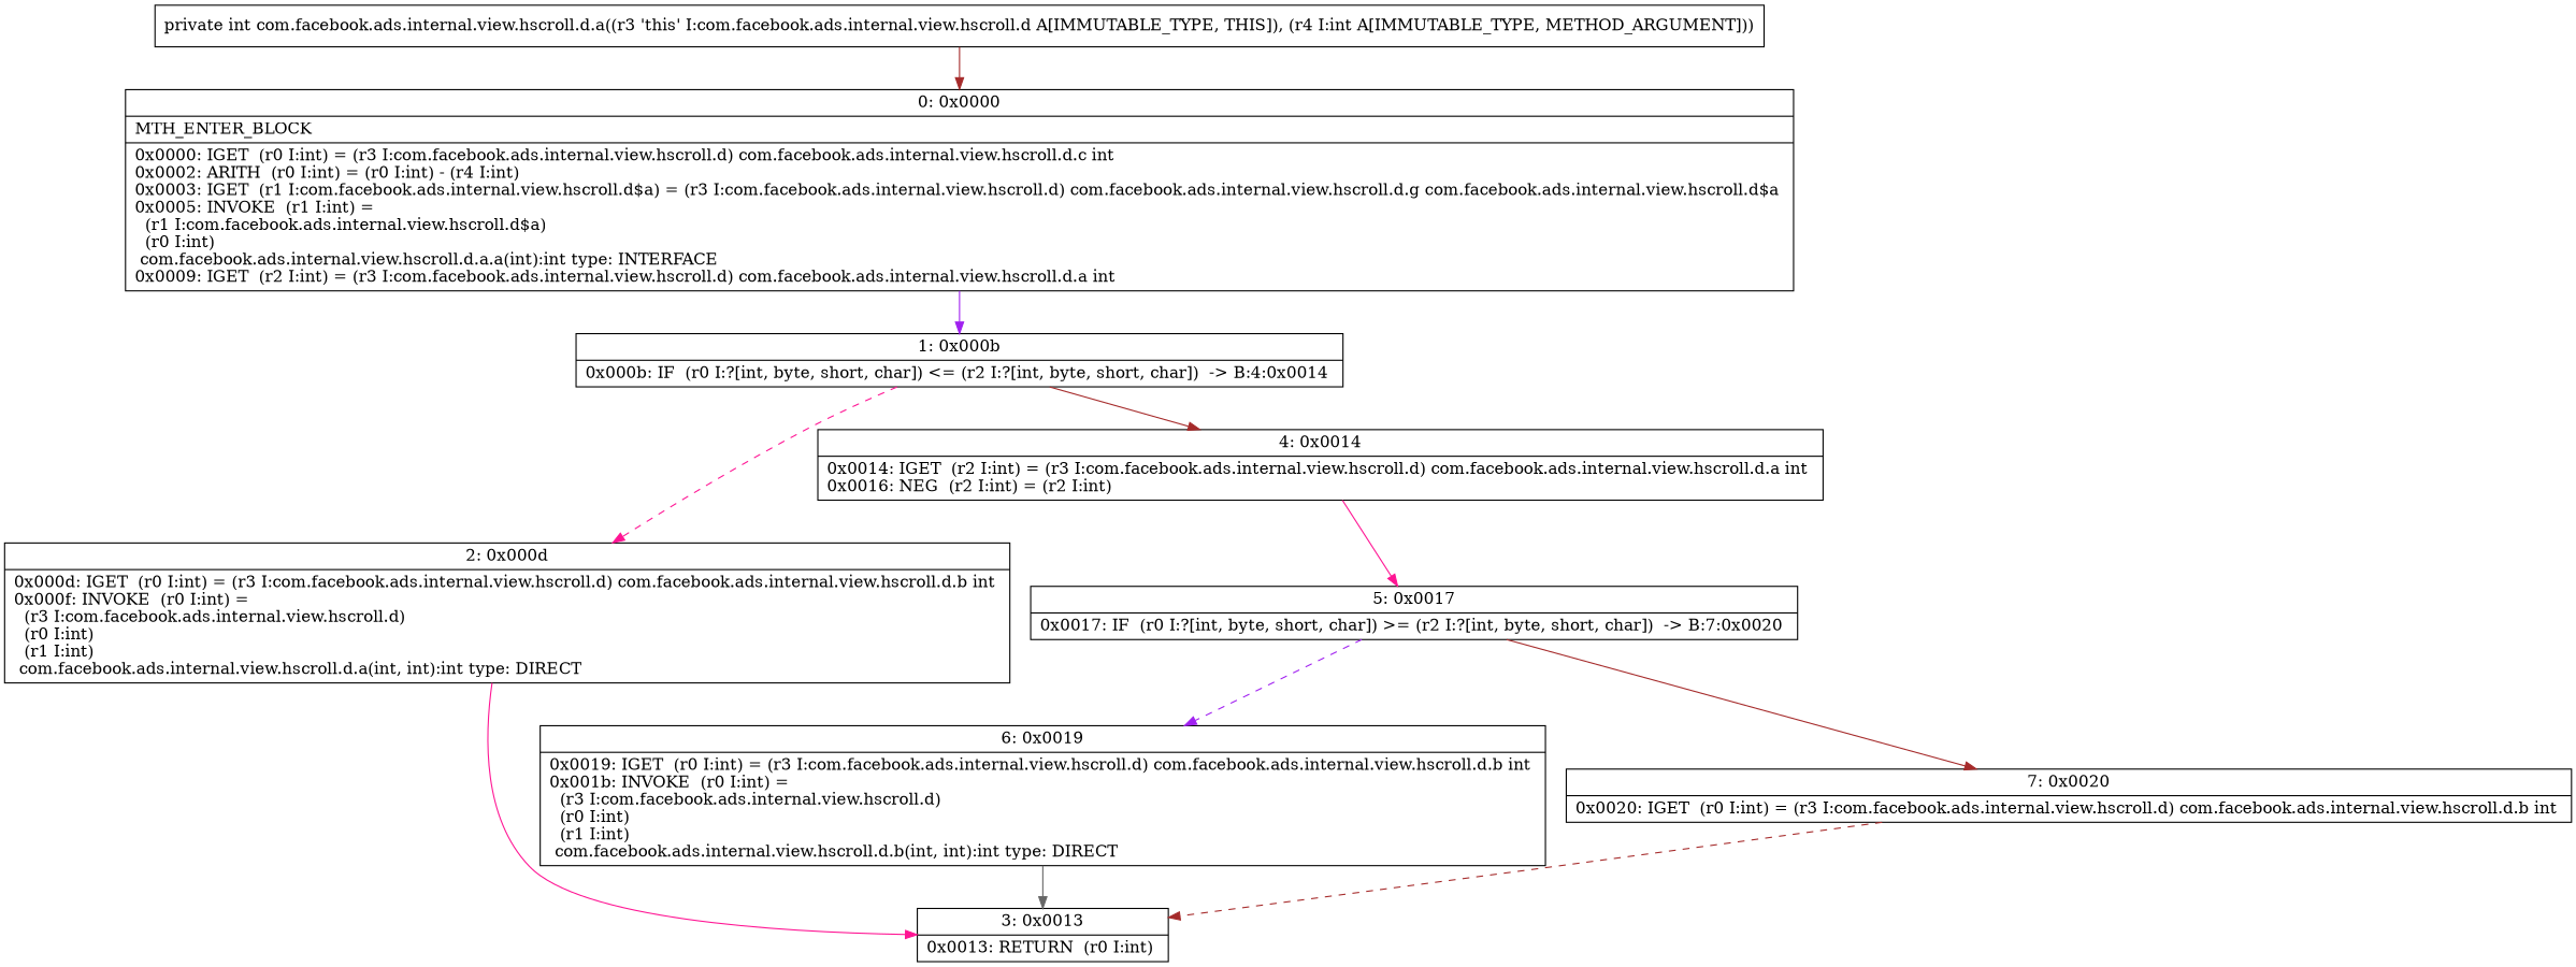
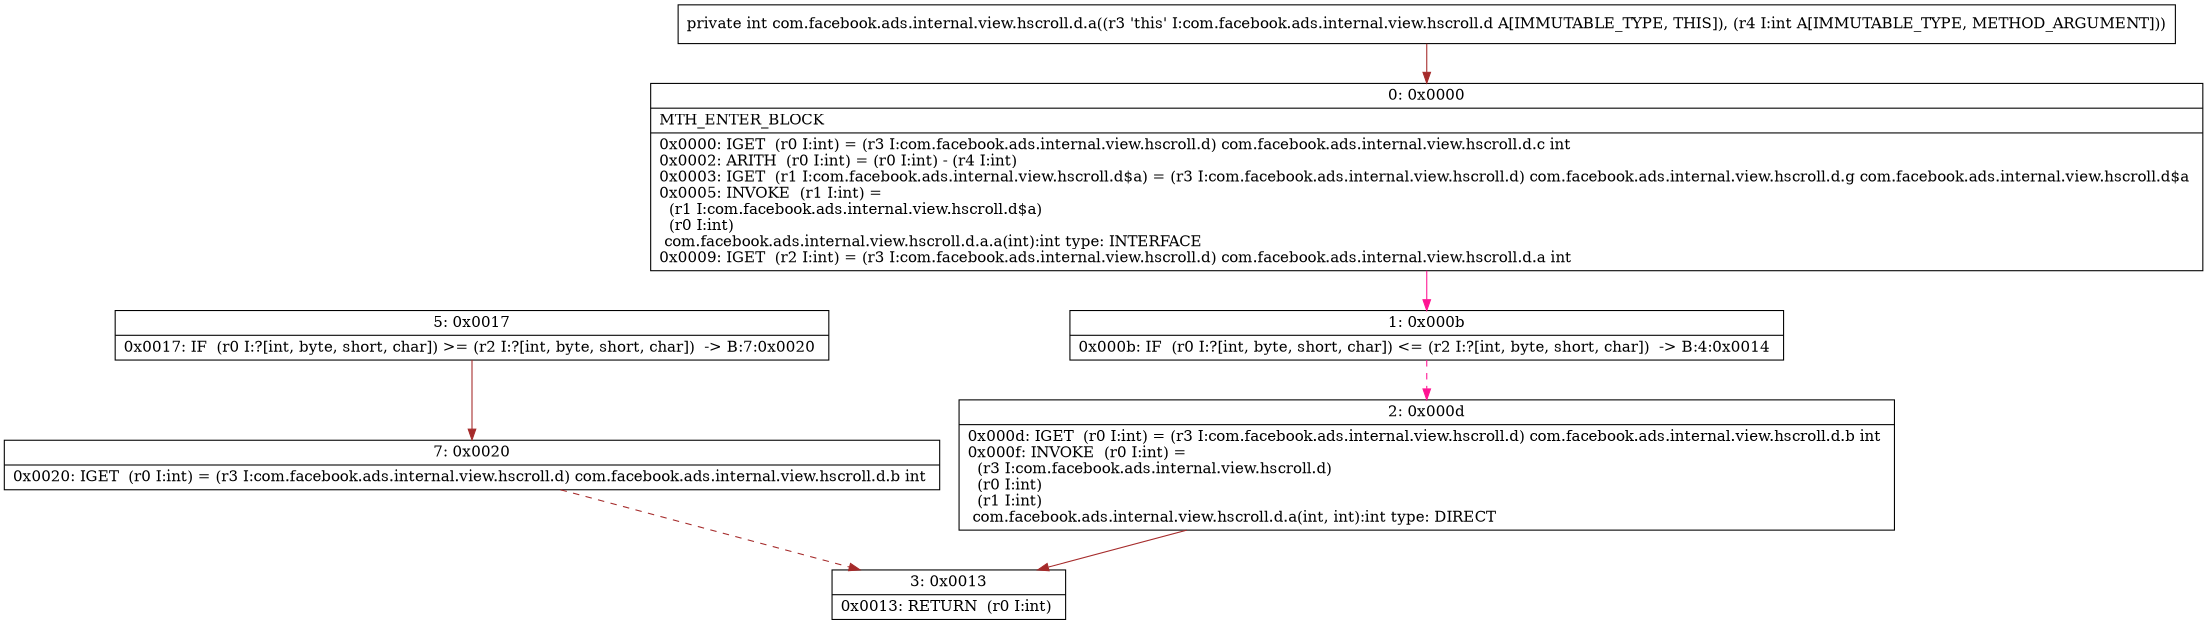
  digraph {
    node [shape=record]
    edge [color=brown]
    n1 [label="{0\:\ 0x0000|MTH_ENTER_BLOCK\l|0x0000: IGET  (r0 I:int) = (r3 I:com.facebook.ads.internal.view.hscroll.d) com.facebook.ads.internal.view.hscroll.d.c int \l0x0002: ARITH  (r0 I:int) = (r0 I:int) \- (r4 I:int) \l0x0003: IGET  (r1 I:com.facebook.ads.internal.view.hscroll.d$a) = (r3 I:com.facebook.ads.internal.view.hscroll.d) com.facebook.ads.internal.view.hscroll.d.g com.facebook.ads.internal.view.hscroll.d$a \l0x0005: INVOKE  (r1 I:int) = \l  (r1 I:com.facebook.ads.internal.view.hscroll.d$a)\l  (r0 I:int)\l com.facebook.ads.internal.view.hscroll.d.a.a(int):int type: INTERFACE \l0x0009: IGET  (r2 I:int) = (r3 I:com.facebook.ads.internal.view.hscroll.d) com.facebook.ads.internal.view.hscroll.d.a int \l}"]
    n2 [label="{1\:\ 0x000b|0x000b: IF  (r0 I:?[int, byte, short, char]) \<= (r2 I:?[int, byte, short, char])  \-\> B:4:0x0014 \l}"]
    n3 [label="{2\:\ 0x000d|0x000d: IGET  (r0 I:int) = (r3 I:com.facebook.ads.internal.view.hscroll.d) com.facebook.ads.internal.view.hscroll.d.b int \l0x000f: INVOKE  (r0 I:int) = \l  (r3 I:com.facebook.ads.internal.view.hscroll.d)\l  (r0 I:int)\l  (r1 I:int)\l com.facebook.ads.internal.view.hscroll.d.a(int, int):int type: DIRECT \l}"]
-   n4 [label="{4\:\ 0x0014|0x0014: IGET  (r2 I:int) = (r3 I:com.facebook.ads.internal.view.hscroll.d) com.facebook.ads.internal.view.hscroll.d.a int \l0x0016: NEG  (r2 I:int) = (r2 I:int) \l}"]
    n5 [label="{3\:\ 0x0013|0x0013: RETURN  (r0 I:int) \l}"]
    n6 [label="{5\:\ 0x0017|0x0017: IF  (r0 I:?[int, byte, short, char]) \>= (r2 I:?[int, byte, short, char])  \-\> B:7:0x0020 \l}"]
-   n7 [label="{6\:\ 0x0019|0x0019: IGET  (r0 I:int) = (r3 I:com.facebook.ads.internal.view.hscroll.d) com.facebook.ads.internal.view.hscroll.d.b int \l0x001b: INVOKE  (r0 I:int) = \l  (r3 I:com.facebook.ads.internal.view.hscroll.d)\l  (r0 I:int)\l  (r1 I:int)\l com.facebook.ads.internal.view.hscroll.d.b(int, int):int type: DIRECT \l}"]
    n8 [label="{7\:\ 0x0020|0x0020: IGET  (r0 I:int) = (r3 I:com.facebook.ads.internal.view.hscroll.d) com.facebook.ads.internal.view.hscroll.d.b int \l}"]
    n9 [label="{private int com.facebook.ads.internal.view.hscroll.d.a((r3 'this' I:com.facebook.ads.internal.view.hscroll.d A[IMMUTABLE_TYPE, THIS]), (r4 I:int A[IMMUTABLE_TYPE, METHOD_ARGUMENT])) }"]
-   n1 -> n2 [color=purple]
+   n1 -> n2 [color=deeppink]
    n2 -> n3 [color=deeppink style=dashed]
-   n2 -> n4
-   n3 -> n5 [color=deeppink]
-   n4 -> n6 [color=deeppink]
-   n6 -> n7 [color=purple style=dashed]
+   n3 -> n5
    n6 -> n8
-   n7 -> n5 [color=gray40]
    n8 -> n5 [style=dashed]
    n9 -> n1
  }
